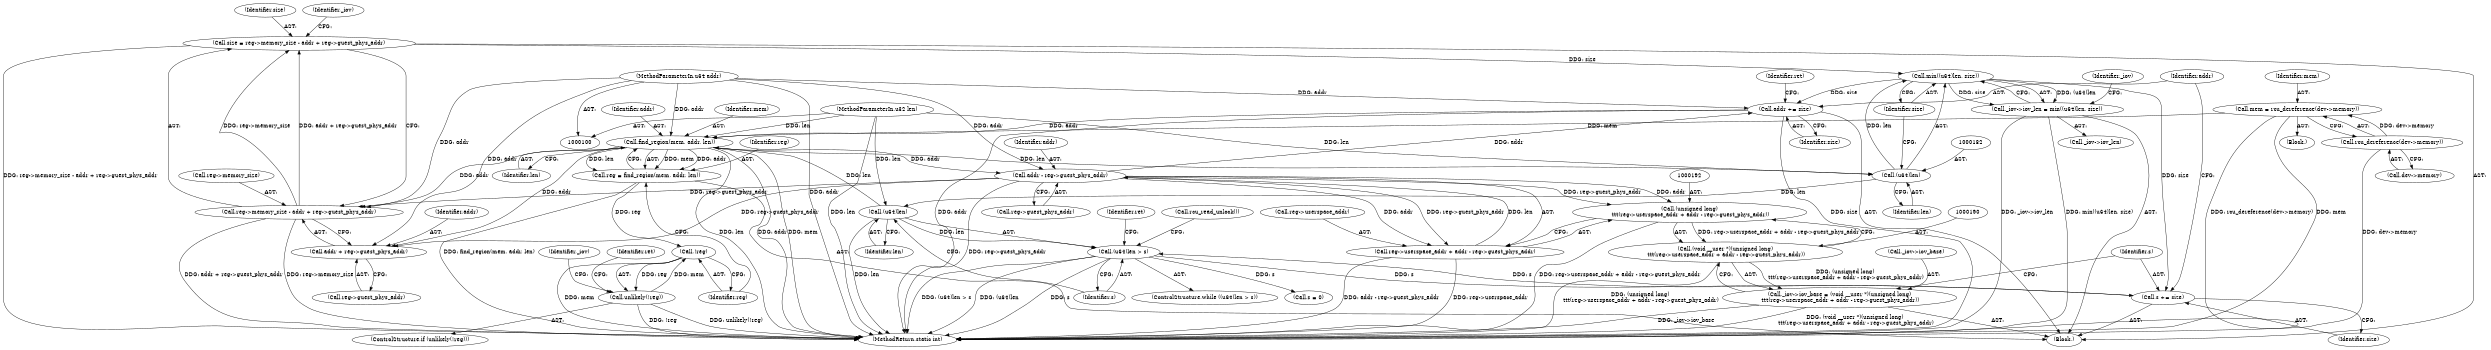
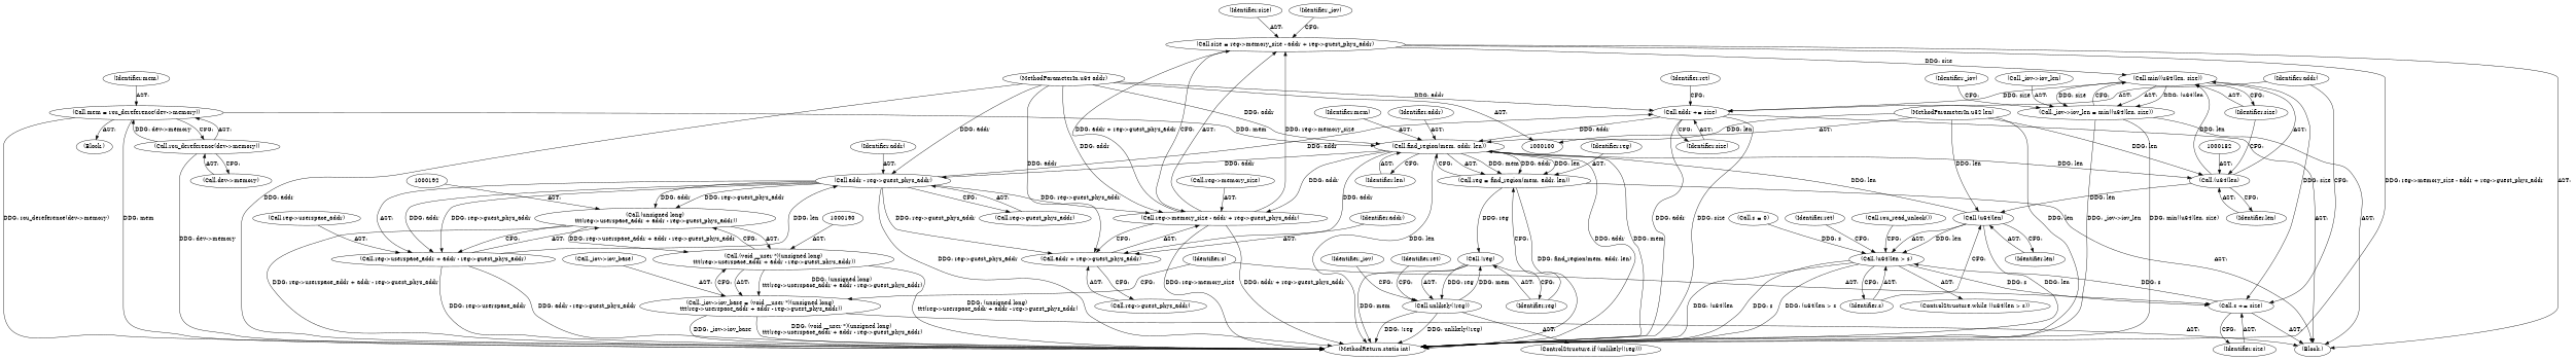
  digraph {
    n1 [label="(Call,size = reg->memory_size - addr + reg->guest_phys_addr)"]
    n2 [label="(Call,reg->memory_size - addr + reg->guest_phys_addr)"]
    n3 [label="(Call,min((u64)len, size))"]
    n4 [label="(MethodReturn,static int)"]
    n5 [label="(Block,)"]
    n6 [label="(Call,addr + reg->guest_phys_addr)"]
    n7 [label="(Call,addr += size)"]
    n8 [label="(Call,_iov->iov_len = min((u64)len, size))"]
    n9 [label="(Call,s += size)"]
    n10 [label="(Identifier,size)"]
    n11 [label="(Call,reg->guest_phys_addr)"]
    n12 [label="(Call,find_region(mem, addr, len))"]
    n13 [label="(Call,(u64)len)"]
    n14 [label="(Call,addr - reg->guest_phys_addr)"]
    n15 [label="(Call,reg = find_region(mem, addr, len))"]
    n16 [label="(Identifier,len)"]
    n17 [label="(Call,(u64)len)"]
    n18 [label="(Identifier,len)"]
    n19 [label="(Call,(unsigned long)\n \t\t\t(reg->userspace_addr + addr - reg->guest_phys_addr))"]
    n20 [label="(Call,reg->userspace_addr + addr - reg->guest_phys_addr)"]
    n21 [label="(Call,reg->guest_phys_addr)"]
    n22 [label="(Call,!reg)"]
    n23 [label="(Call,mem = rcu_dereference(dev->memory))"]
    n24 [label="(Call,rcu_dereference(dev->memory))"]
    n25 [label="(Block,)"]
    n26 [label="(Call,dev->memory)"]
    n27 [label="(Identifier,size)"]
    n28 [label="(Call,(u64)len > s)"]
    n29 [label="(Identifier,size)"]
    n30 [label="(Identifier,len)"]
    n31 [label="(MethodParameterIn,u32 len)"]
    1000100
    n33 [label="(Call,(void __user *)(unsigned long)\n \t\t\t(reg->userspace_addr + addr - reg->guest_phys_addr))"]
    n34 [label="(MethodParameterIn,u64 addr)"]
    n35 [label="(Identifier,s)"]
    n36 [label="(ControlStructure,while ((u64)len > s))"]
    n37 [label="(Call,unlikely(!reg))"]
    n38 [label="(Identifier,reg)"]
    n39 [label="(ControlStructure,if (unlikely(!reg)))"]
    n40 [label="(Call,_iov->iov_base = (void __user *)(unsigned long)\n \t\t\t(reg->userspace_addr + addr - reg->guest_phys_addr))"]
    n41 [label="(Identifier,addr)"]
    n42 [label="(Call,s = 0)"]
    n43 [label="(Identifier,reg)"]
    n44 [label="(Identifier,ret)"]
    n45 [label="(Identifier,mem)"]
    n46 [label="(Identifier,size)"]
    n47 [label="(Call,reg->userspace_addr)"]
    n48 [label="(Identifier,_iov)"]
    n49 [label="(Call,_iov->iov_base)"]
    n50 [label="(Identifier,mem)"]
    n51 [label="(Call,reg->memory_size)"]
    n52 [label="(Identifier,_iov)"]
    n53 [label="(Identifier,ret)"]
    n54 [label="(Identifier,addr)"]
    n55 [label="(Identifier,addr)"]
    n56 [label="(Identifier,_iov)"]
    n57 [label="(Call,rcu_read_unlock())"]
    n58 [label="(Identifier,s)"]
    n59 [label="(Call,_iov->iov_len)"]
    n60 [label="(Identifier,ret)"]
    n61 [label="(Identifier,addr)"]
    1000182
    1000192
    1000190
    n1 -> n2 [label="CFG: "]
    n1 -> n3 [label="DDG: size"]
    n1 -> n4 [label="DDG: reg->memory_size - addr + reg->guest_phys_addr"]
    n1 -> n5 [label="AST: "]
    n2 -> n1 [label="AST: "]
    n2 -> n1 [label="DDG: reg->memory_size"]
    n2 -> n1 [label="DDG: addr + reg->guest_phys_addr"]
    n2 -> n4 [label="DDG: reg->memory_size"]
    n2 -> n4 [label="DDG: addr + reg->guest_phys_addr"]
    n2 -> n6 [label="CFG: "]
    n3 -> n7 [label="DDG: size"]
    n3 -> n8 [label="AST: "]
    n3 -> n8 [label="DDG: (u64)len"]
    n3 -> n8 [label="DDG: size"]
    n3 -> n9 [label="DDG: size"]
    n3 -> n10 [label="CFG: "]
    n6 -> n2 [label="AST: "]
    n6 -> n11 [label="CFG: "]
    n7 -> n4 [label="DDG: addr"]
    n7 -> n4 [label="DDG: size"]
    n7 -> n5 [label="AST: "]
    n7 -> n12 [label="DDG: addr"]
    n7 -> n27 [label="CFG: "]
    n8 -> n3 [label="CFG: "]
    n8 -> n4 [label="DDG: _iov->iov_len"]
    n8 -> n4 [label="DDG: min((u64)len, size)"]
    n8 -> n5 [label="AST: "]
    n9 -> n5 [label="AST: "]
    n9 -> n28 [label="DDG: s"]
    n9 -> n29 [label="CFG: "]
    n10 -> n3 [label="AST: "]
    n10 -> n13 [label="CFG: "]
    n11 -> n6 [label="AST: "]
    n12 -> n2 [label="DDG: addr"]
    n12 -> n4 [label="DDG: len"]
    n12 -> n4 [label="DDG: addr"]
    n12 -> n4 [label="DDG: mem"]
    n12 -> n6 [label="DDG: addr"]
    n12 -> n13 [label="DDG: len"]
    n12 -> n14 [label="DDG: addr"]
    n12 -> n15 [label="AST: "]
    n12 -> n15 [label="DDG: mem"]
    n12 -> n15 [label="DDG: addr"]
    n12 -> n15 [label="DDG: len"]
    n12 -> n16 [label="CFG: "]
    n13 -> n3 [label="AST: "]
    n13 -> n3 [label="DDG: len"]
    n13 -> n17 [label="DDG: len"]
    n13 -> n18 [label="CFG: "]
    n14 -> n2 [label="DDG: reg->guest_phys_addr"]
    n14 -> n4 [label="DDG: reg->guest_phys_addr"]
    n14 -> n6 [label="DDG: reg->guest_phys_addr"]
    n14 -> n7 [label="DDG: addr"]
    n14 -> n19 [label="DDG: addr"]
    n14 -> n19 [label="DDG: reg->guest_phys_addr"]
    n14 -> n20 [label="AST: "]
    n14 -> n20 [label="DDG: addr"]
    n14 -> n20 [label="DDG: reg->guest_phys_addr"]
    n14 -> n21 [label="CFG: "]
    n15 -> n4 [label="DDG: find_region(mem, addr, len)"]
    n15 -> n5 [label="AST: "]
    n15 -> n12 [label="CFG: "]
    n15 -> n22 [label="DDG: reg"]
    n16 -> n12 [label="AST: "]
    n17 -> n4 [label="DDG: len"]
    n17 -> n12 [label="DDG: len"]
    n17 -> n28 [label="AST: "]
    n17 -> n28 [label="DDG: len"]
    n17 -> n30 [label="CFG: "]
    n18 -> n13 [label="AST: "]
    n19 -> n4 [label="DDG: reg->userspace_addr + addr - reg->guest_phys_addr"]
    n19 -> n20 [label="CFG: "]
    n19 -> n33 [label="AST: "]
    n19 -> n33 [label="DDG: reg->userspace_addr + addr - reg->guest_phys_addr"]
    n20 -> n4 [label="DDG: reg->userspace_addr"]
    n20 -> n4 [label="DDG: addr - reg->guest_phys_addr"]
    n20 -> n14 [label="DDG: len"]
    n20 -> n19 [label="AST: "]
    n21 -> n14 [label="AST: "]
    n22 -> n4 [label="DDG: mem"]
    n22 -> n37 [label="AST: "]
    n22 -> n37 [label="DDG: reg"]
    n22 -> n38 [label="CFG: "]
    n23 -> n4 [label="DDG: rcu_dereference(dev->memory)"]
    n23 -> n4 [label="DDG: mem"]
    n23 -> n12 [label="DDG: mem"]
    n23 -> n24 [label="CFG: "]
    n23 -> n25 [label="AST: "]
    n24 -> n4 [label="DDG: dev->memory"]
    n24 -> n23 [label="AST: "]
    n24 -> n23 [label="DDG: dev->memory"]
    n24 -> n26 [label="CFG: "]
    n26 -> n24 [label="AST: "]
    n27 -> n7 [label="AST: "]
    n28 -> n4 [label="DDG: s"]
    n28 -> n4 [label="DDG: (u64)len > s"]
    n28 -> n4 [label="DDG: (u64)len"]
    n28 -> n9 [label="DDG: s"]
    n28 -> n35 [label="CFG: "]
    n28 -> n36 [label="AST: "]
    n29 -> n9 [label="AST: "]
    n30 -> n17 [label="AST: "]
    n31 -> n4 [label="DDG: len"]
    n31 -> n12 [label="DDG: len"]
    n31 -> n13 [label="DDG: len"]
    n31 -> n17 [label="DDG: len"]
    n31 -> 1000100 [label="AST: "]
    n33 -> n4 [label="DDG: (unsigned long)\n \t\t\t(reg->userspace_addr + addr - reg->guest_phys_addr)"]
    n33 -> n19 [label="CFG: "]
    n33 -> n40 [label="AST: "]
    n33 -> n40 [label="DDG: (unsigned long)\n \t\t\t(reg->userspace_addr + addr - reg->guest_phys_addr)"]
    n34 -> n2 [label="DDG: addr"]
    n34 -> n4 [label="DDG: addr"]
    n34 -> n6 [label="DDG: addr"]
    n34 -> n7 [label="DDG: addr"]
    n34 -> n12 [label="DDG: addr"]
    n34 -> n14 [label="DDG: addr"]
    n34 -> 1000100 [label="AST: "]
    n35 -> n17 [label="CFG: "]
    n35 -> n28 [label="AST: "]
    n37 -> n4 [label="DDG: unlikely(!reg)"]
    n37 -> n4 [label="DDG: !reg"]
    n37 -> n22 [label="DDG: mem"]
    n37 -> n39 [label="AST: "]
    n38 -> n15 [label="CFG: "]
    n38 -> n22 [label="AST: "]
    n40 -> n4 [label="DDG: _iov->iov_base"]
    n40 -> n4 [label="DDG: (void __user *)(unsigned long)\n \t\t\t(reg->userspace_addr + addr - reg->guest_phys_addr)"]
    n40 -> n5 [label="AST: "]
    n40 -> n33 [label="CFG: "]
    n41 -> n7 [label="AST: "]
    n41 -> n9 [label="CFG: "]
-   n28 -> n42 [label="DDG: s"]
+   n42 -> n28 [label="DDG: s"]
    n43 -> n15 [label="AST: "]
    n44 -> n28 [label="CFG: "]
    n45 -> n23 [label="AST: "]
    n46 -> n1 [label="AST: "]
    n47 -> n20 [label="AST: "]
    n48 -> n1 [label="CFG: "]
    n49 -> n40 [label="AST: "]
    n50 -> n12 [label="AST: "]
    n51 -> n2 [label="AST: "]
    n52 -> n8 [label="CFG: "]
    n53 -> n37 [label="CFG: "]
    n54 -> n14 [label="AST: "]
    n55 -> n6 [label="AST: "]
    n56 -> n37 [label="CFG: "]
    n57 -> n28 [label="CFG: "]
    n58 -> n9 [label="AST: "]
    n58 -> n40 [label="CFG: "]
-   n8 -> n59 [label="AST: "]
+   n59 -> n8 [label="AST: "]
    n60 -> n7 [label="CFG: "]
    n61 -> n12 [label="AST: "]
    1000182 -> n13 [label="AST: "]
    1000192 -> n19 [label="AST: "]
    1000190 -> n33 [label="AST: "]
  }
